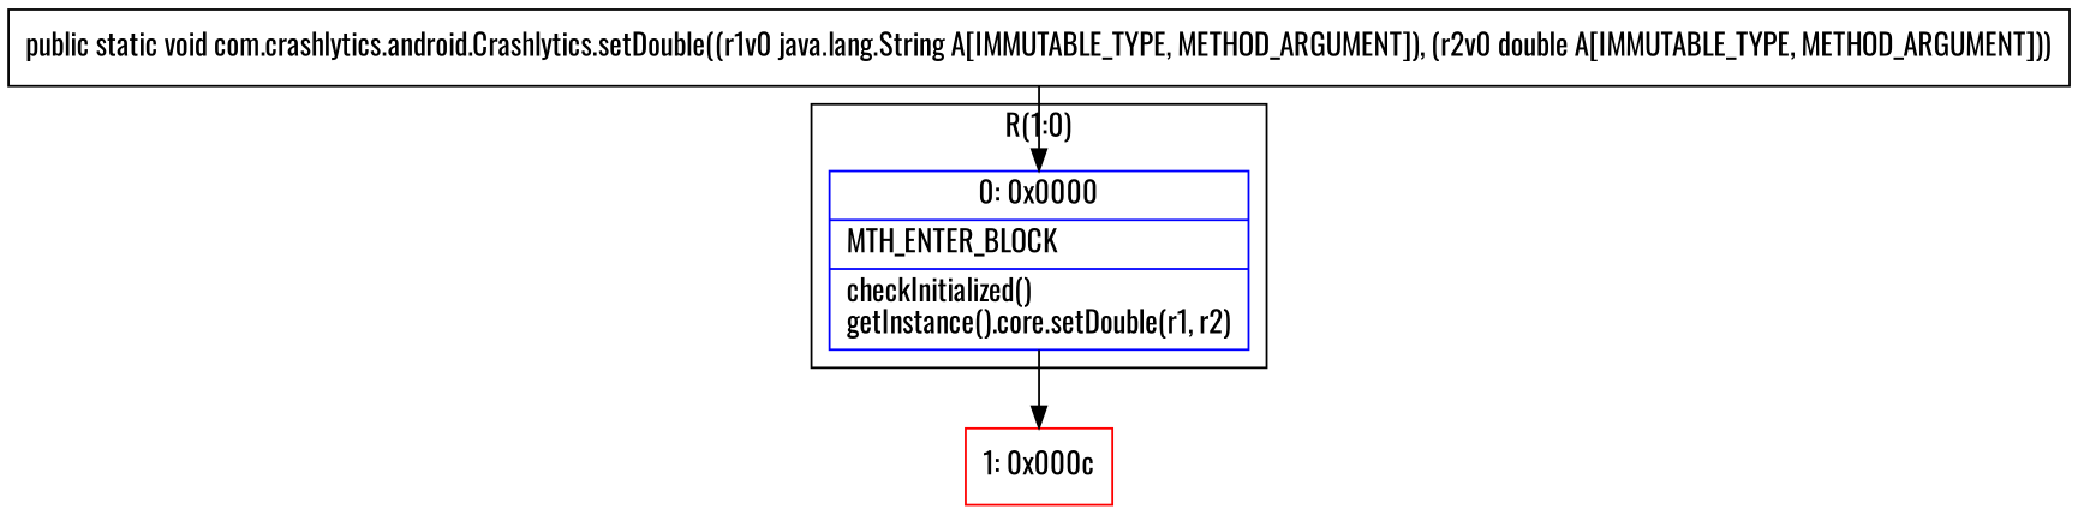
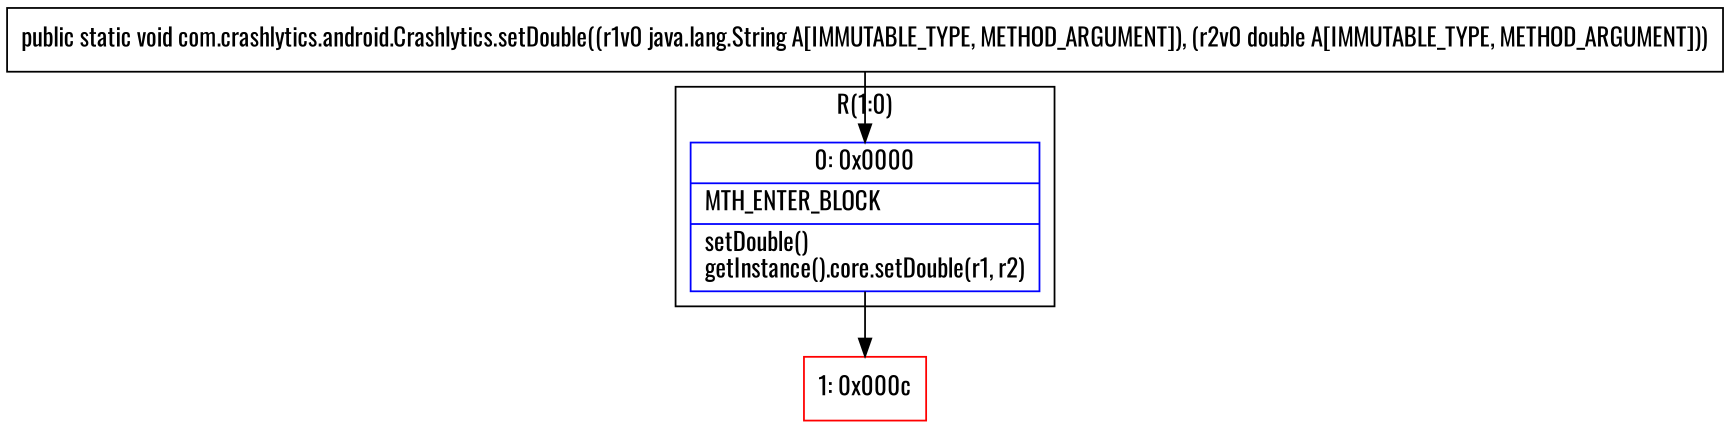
  digraph {
    fontname=Oswald
    node [shape=record fontname=Oswald]
    edge [fontname=Oswald]
-   n1 [color=blue label="{0\:\ 0x0000|MTH_ENTER_BLOCK\l|checkInitialized()\lgetInstance().core.setDouble(r1, r2)\l}"]
+   n1 [color=blue label="{0\:\ 0x0000|MTH_ENTER_BLOCK\l|setDouble()\lgetInstance().core.setDouble(r1, r2)\l}"]
    n2 [color=red label="{1\:\ 0x000c}"]
    n3 [label="{public static void com.crashlytics.android.Crashlytics.setDouble((r1v0 java.lang.String A[IMMUTABLE_TYPE, METHOD_ARGUMENT]), (r2v0 double A[IMMUTABLE_TYPE, METHOD_ARGUMENT])) }"]
    subgraph cluster_1 {
      label="R(1:0)"
      n1
    }
    n1 -> n2
    n3 -> n1
  }
